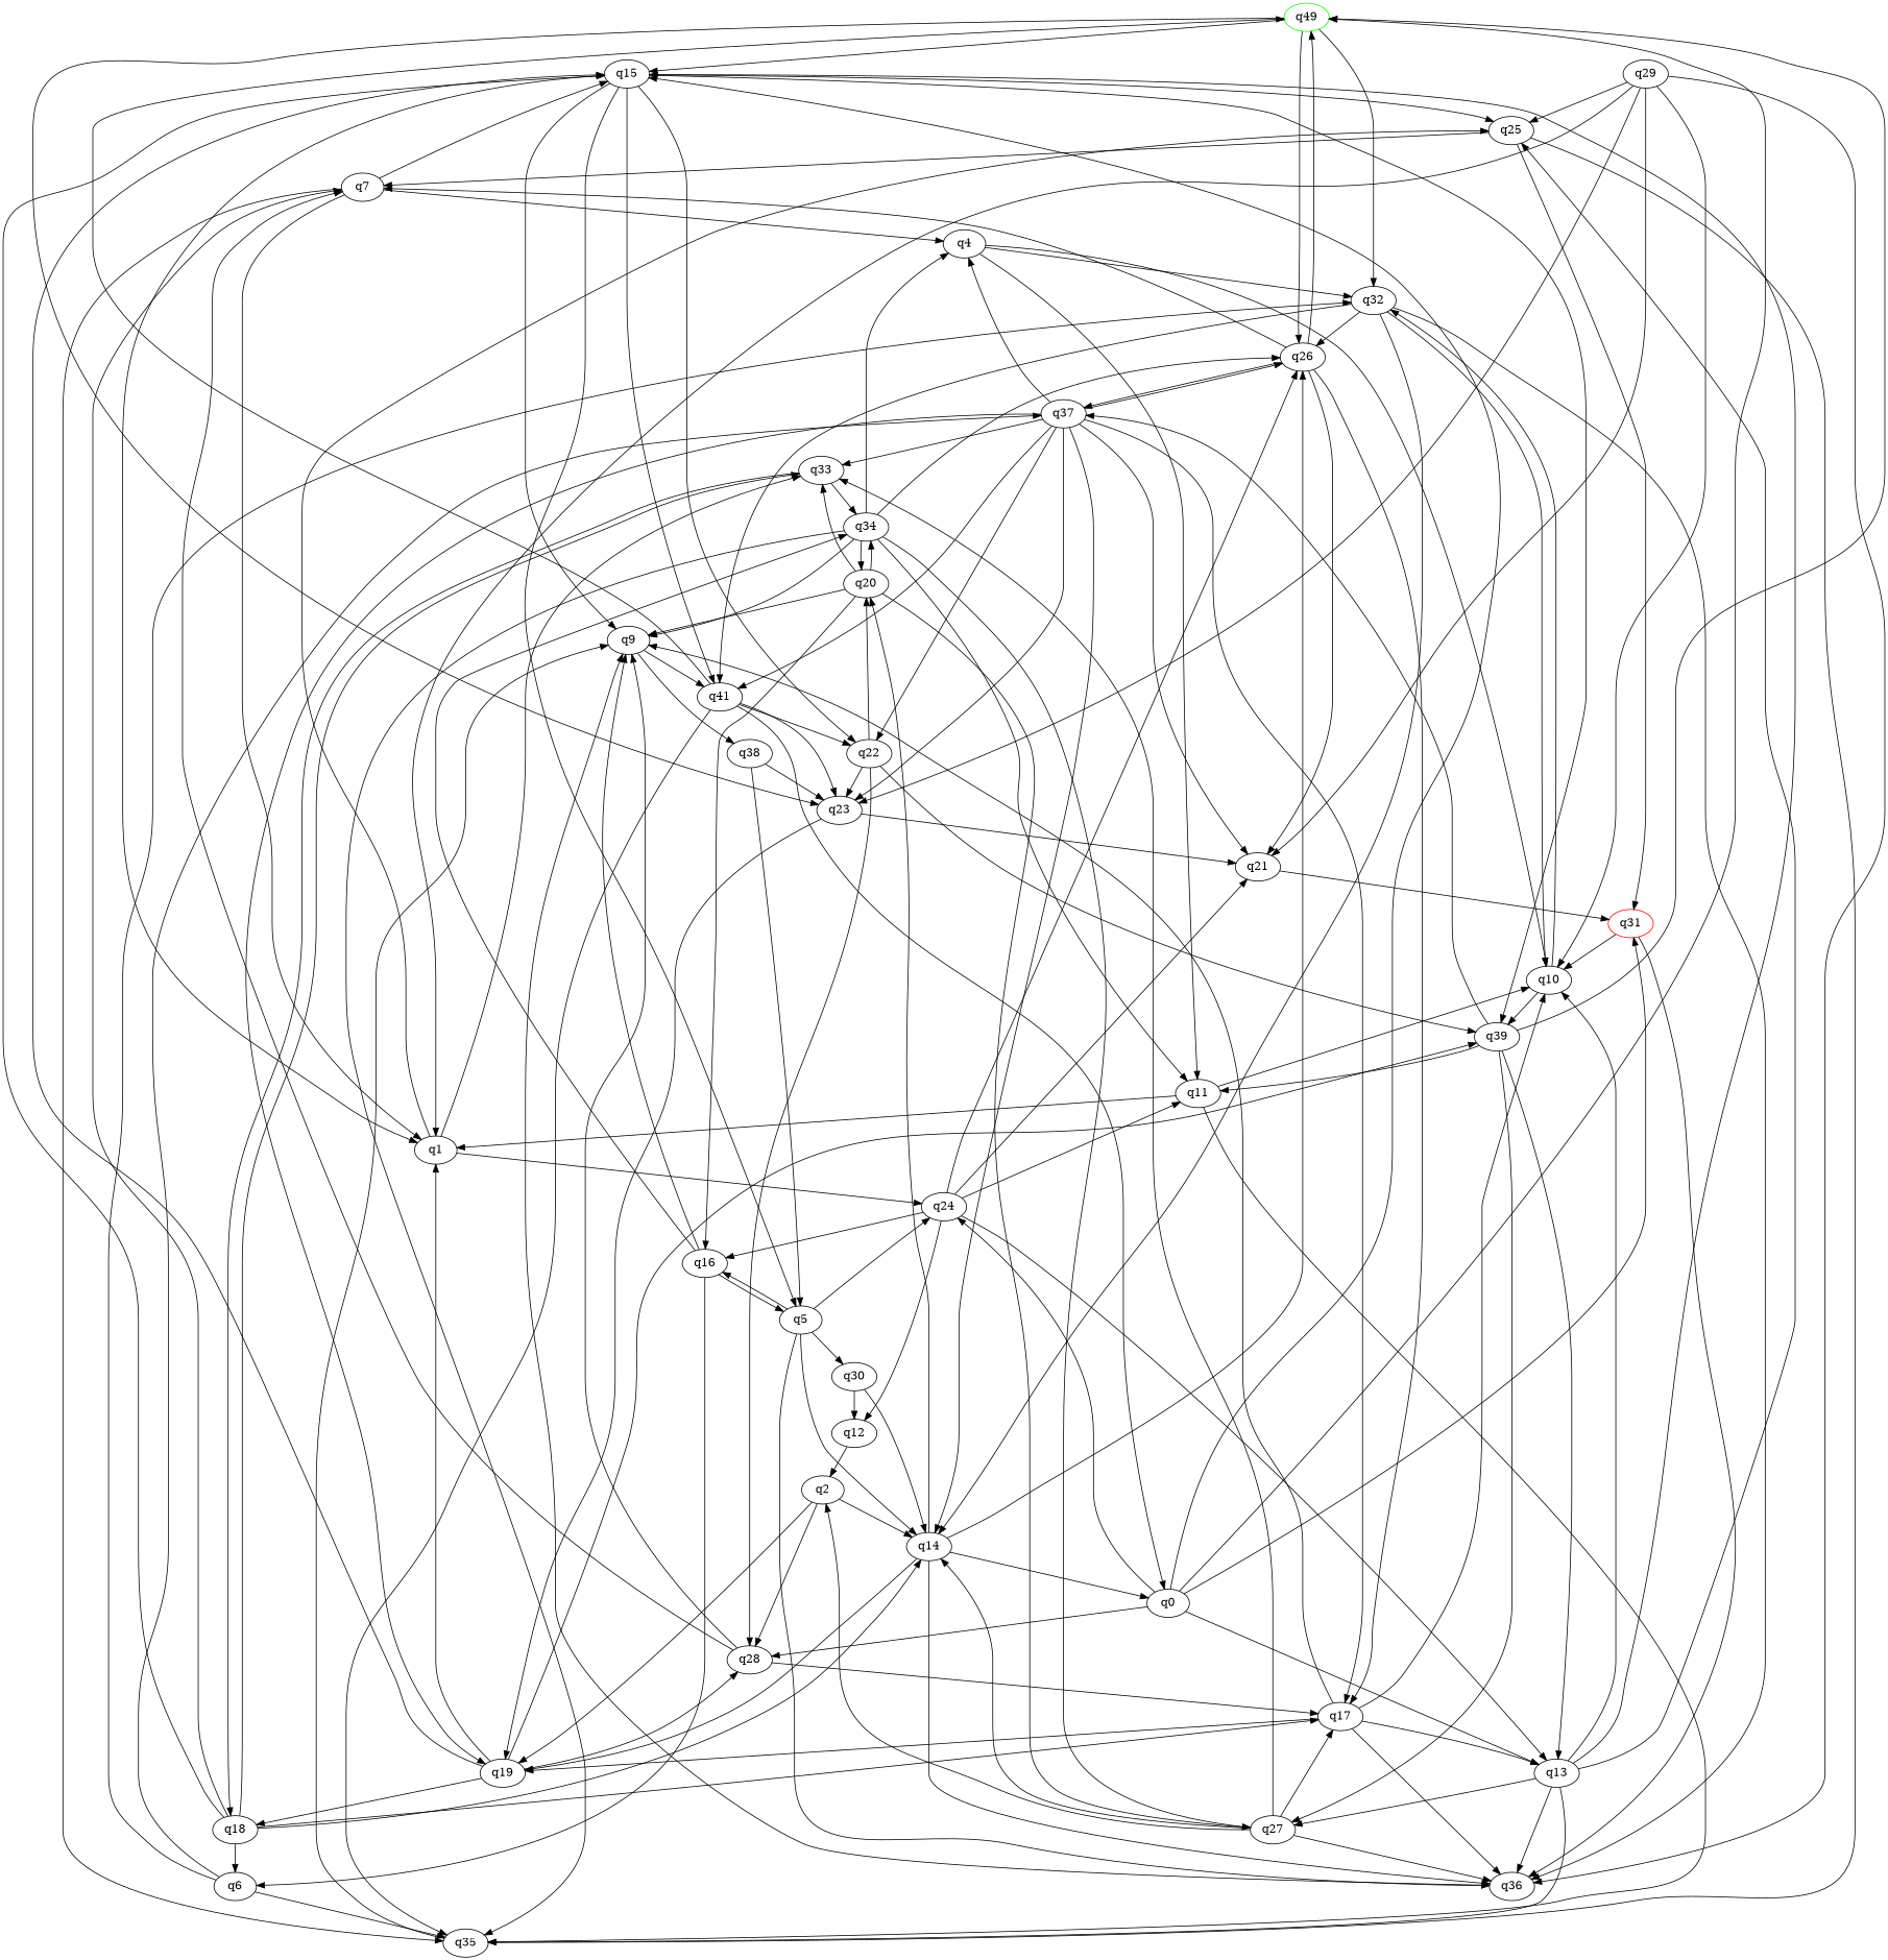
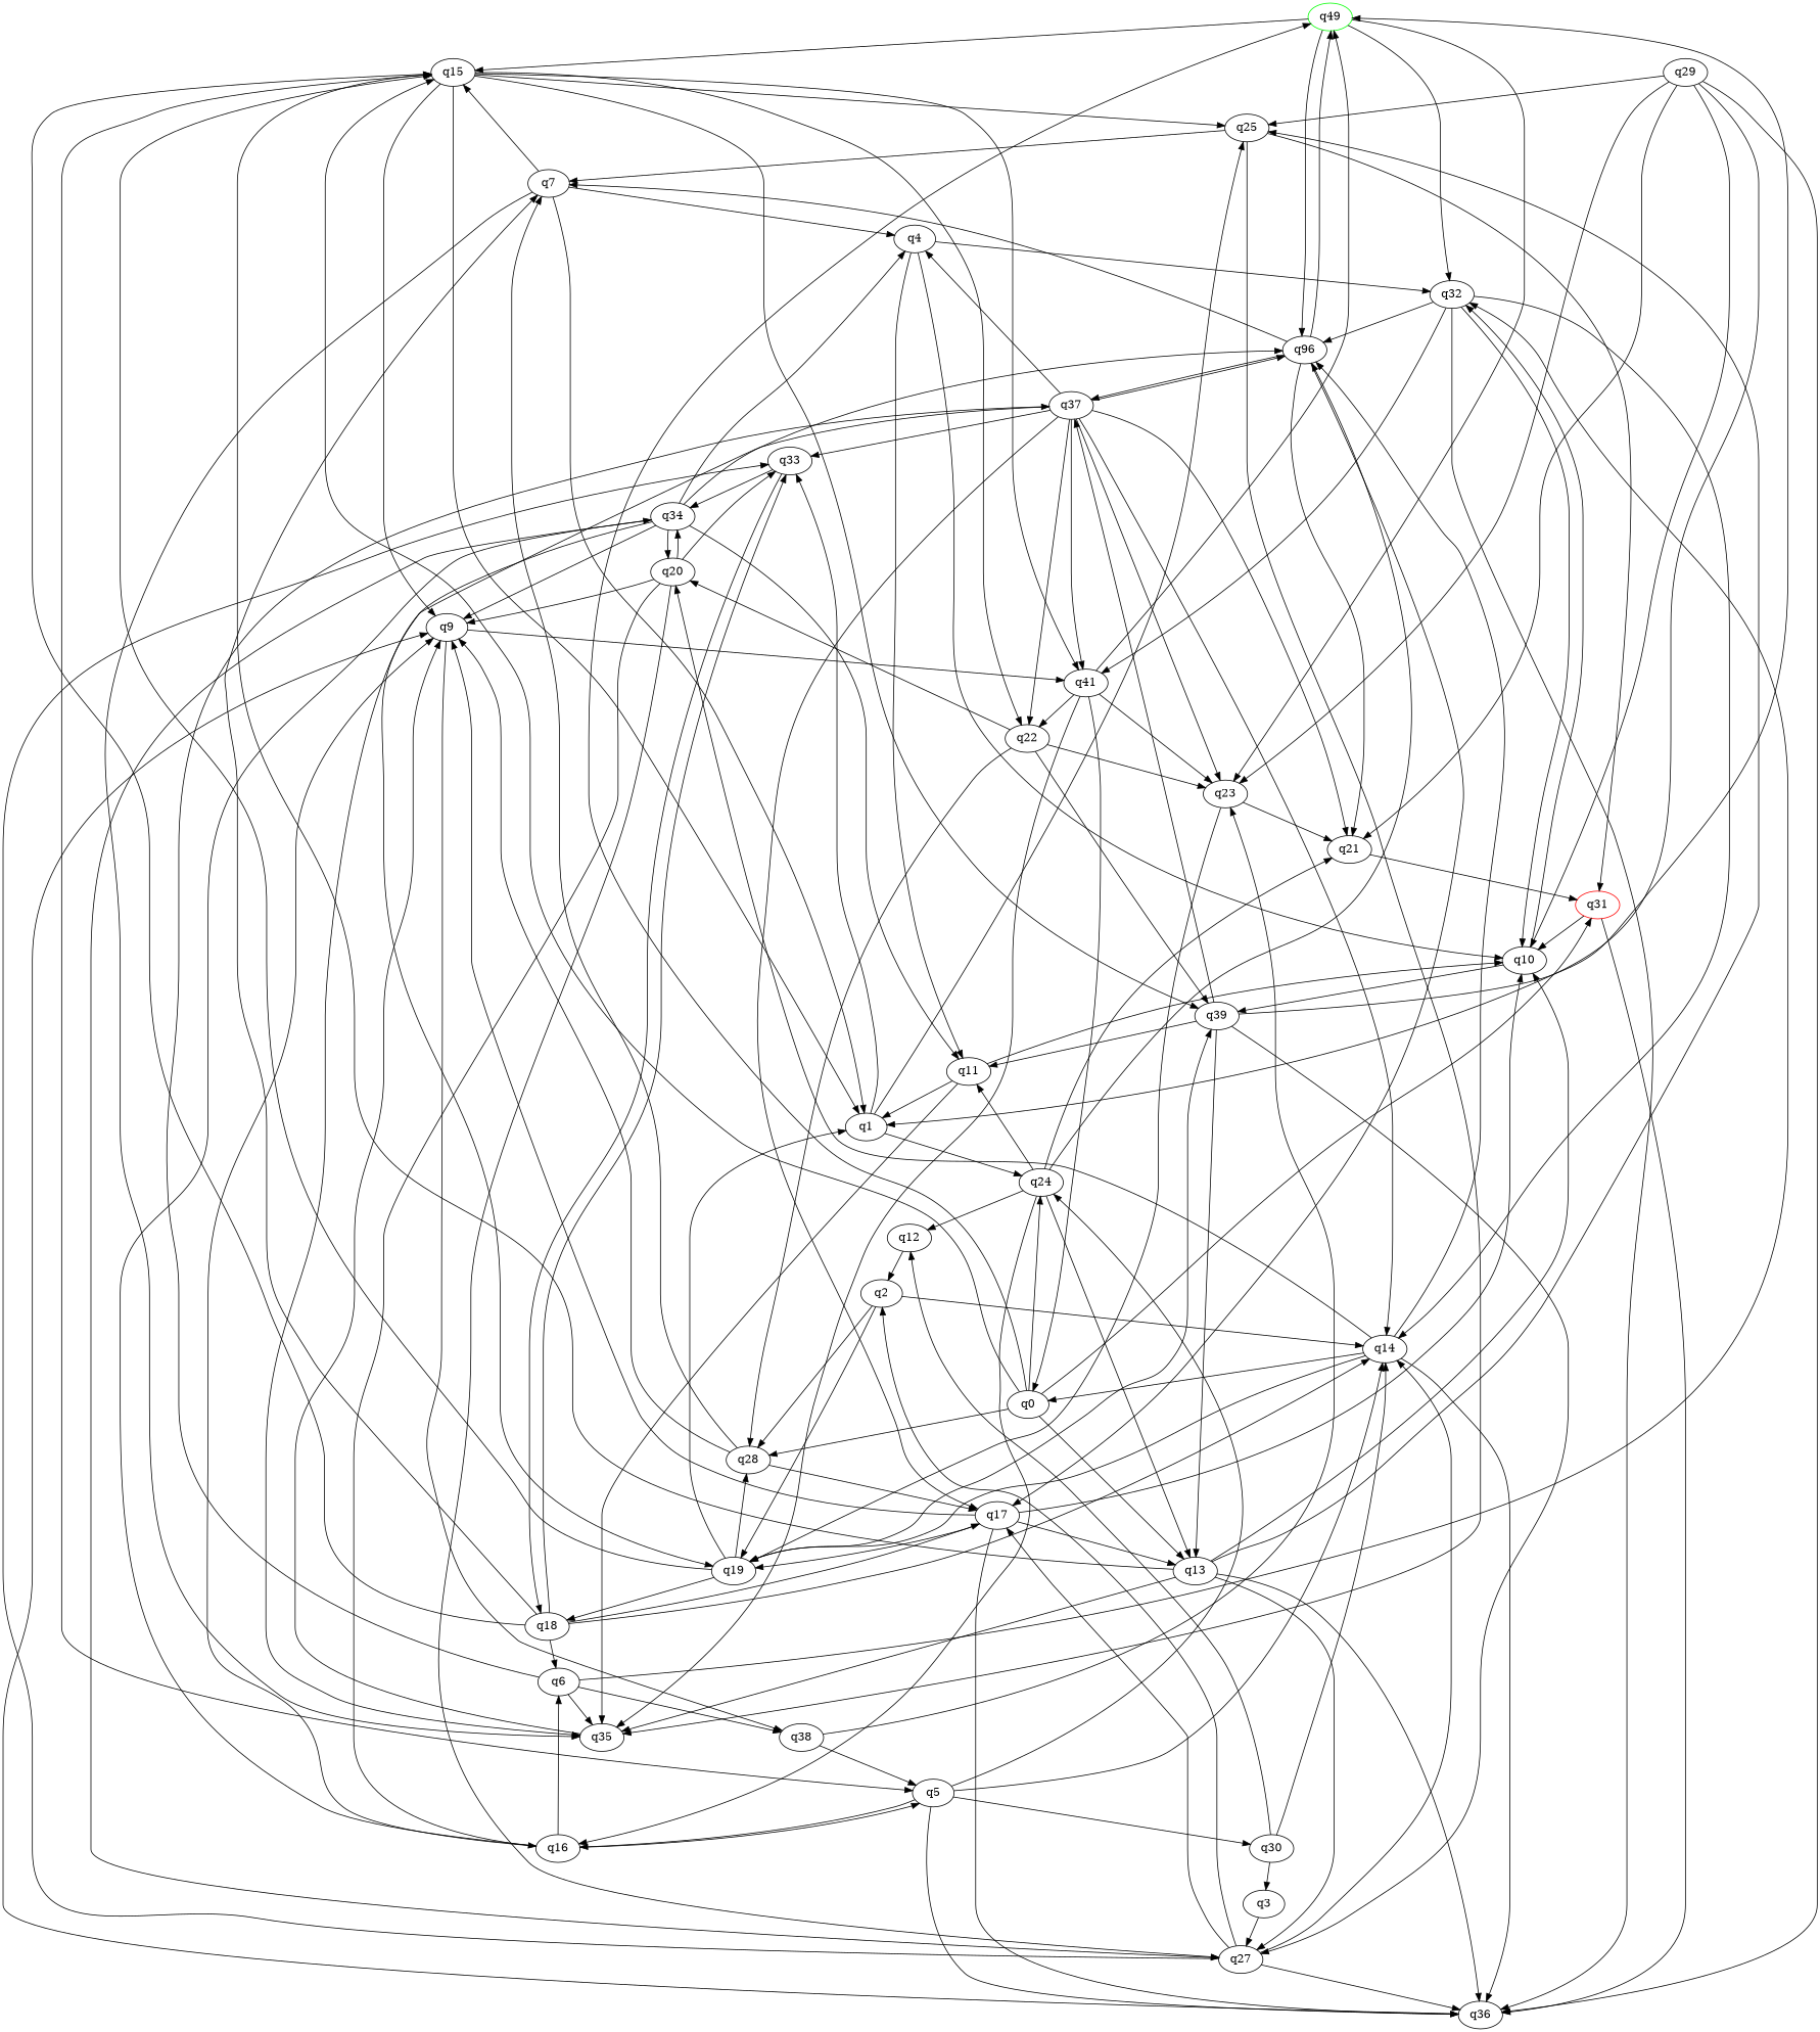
  digraph {
    n1 [color=green initial=1 label=q49]
    q15
    q32
-   q26
+   q26 [label=q96]
    q23
    q25
    q1
    q5
    q9
    q41
    q39
    q22
    q10
    q36
    q14
    q21
    q7
    q17
    q37
    q19
    q31 [color=red final=1]
    q0
    q13
    q24
    q28
    q27
    q35
    q11
    q16
    q12
    q33
    q2
    q30
    q38
    q20
    q34
    q6
    q4
    q18
+   q3
    q29
    n1 -> q15
    n1 -> q32
    n1 -> q26
    n1 -> q23
    q15 -> q25
    q15 -> q1
    q15 -> q5
    q15 -> q9
    q15 -> q41
    q15 -> q39
    q15 -> q22
    q32 -> q26
    q32 -> q41
    q32 -> q10
    q32 -> q36
    q32 -> q14
    q26 -> n1
    q26 -> q21
    q26 -> q7
    q26 -> q17
    q26 -> q37
    q23 -> q21
    q23 -> q19
    q25 -> q7
    q25 -> q31
    q25 -> q35
    q1 -> q25
    q1 -> q24
    q1 -> q33
    q5 -> q36
    q5 -> q14
    q5 -> q24
    q5 -> q16
    q5 -> q30
    q9 -> q41
    q9 -> q38
    q41 -> n1
    q41 -> q23
    q41 -> q22
    q41 -> q0
    q41 -> q35
    q39 -> n1
    q39 -> q37
    q39 -> q13
    q39 -> q27
    q39 -> q11
    q22 -> q23
    q22 -> q39
    q22 -> q28
    q22 -> q20
    q10 -> q32
    q10 -> q39
    q36 -> q9
    q14 -> q26
    q14 -> q36
    q14 -> q19
    q14 -> q0
    q14 -> q20
    q21 -> q31
    q7 -> q15
    q7 -> q1
    q7 -> q35
    q7 -> q4
    q17 -> q9
    q17 -> q10
    q17 -> q36
    q17 -> q19
    q17 -> q13
    q37 -> q26
    q37 -> q23
    q37 -> q41
    q37 -> q22
    q37 -> q14
    q37 -> q21
    q37 -> q17
    q37 -> q19
    q37 -> q33
    q37 -> q4
    q19 -> q15
    q19 -> q1
    q19 -> q39
    q19 -> q28
    q19 -> q18
    q31 -> q10
    q31 -> q36
    q0 -> n1
    q0 -> q15
    q0 -> q31
    q0 -> q13
    q0 -> q24
    q0 -> q28
    q13 -> q15
    q13 -> q25
    q13 -> q10
    q13 -> q36
    q13 -> q27
    q13 -> q35
    q24 -> q26
    q24 -> q21
    q24 -> q13
    q24 -> q11
    q24 -> q16
    q24 -> q12
    q28 -> q9
    q28 -> q7
    q28 -> q17
    q27 -> q36
    q27 -> q14
    q27 -> q17
    q27 -> q33
    q27 -> q2
    q35 -> q9
    q11 -> q1
    q11 -> q10
    q11 -> q35
    q16 -> q5
    q16 -> q9
    q16 -> q34
    q16 -> q6
    q12 -> q2
    q33 -> q34
    q33 -> q18
    q2 -> q14
    q2 -> q19
    q2 -> q28
    q30 -> q14
    q30 -> q12
+   q30 -> q3
    q38 -> q23
    q38 -> q5
    q20 -> q9
    q20 -> q27
    q20 -> q16
    q20 -> q33
    q20 -> q34
    q34 -> q26
    q34 -> q9
    q34 -> q27
    q34 -> q35
    q34 -> q11
    q34 -> q20
    q34 -> q4
    q6 -> q32
    q6 -> q37
    q6 -> q35
+   q6 -> q38
    q4 -> q32
    q4 -> q10
    q4 -> q11
    q18 -> q15
    q18 -> q14
    q18 -> q7
    q18 -> q17
    q18 -> q33
    q18 -> q6
+   q3 -> q27
    q29 -> q23
    q29 -> q25
    q29 -> q1
    q29 -> q10
    q29 -> q36
    q29 -> q21
  }
